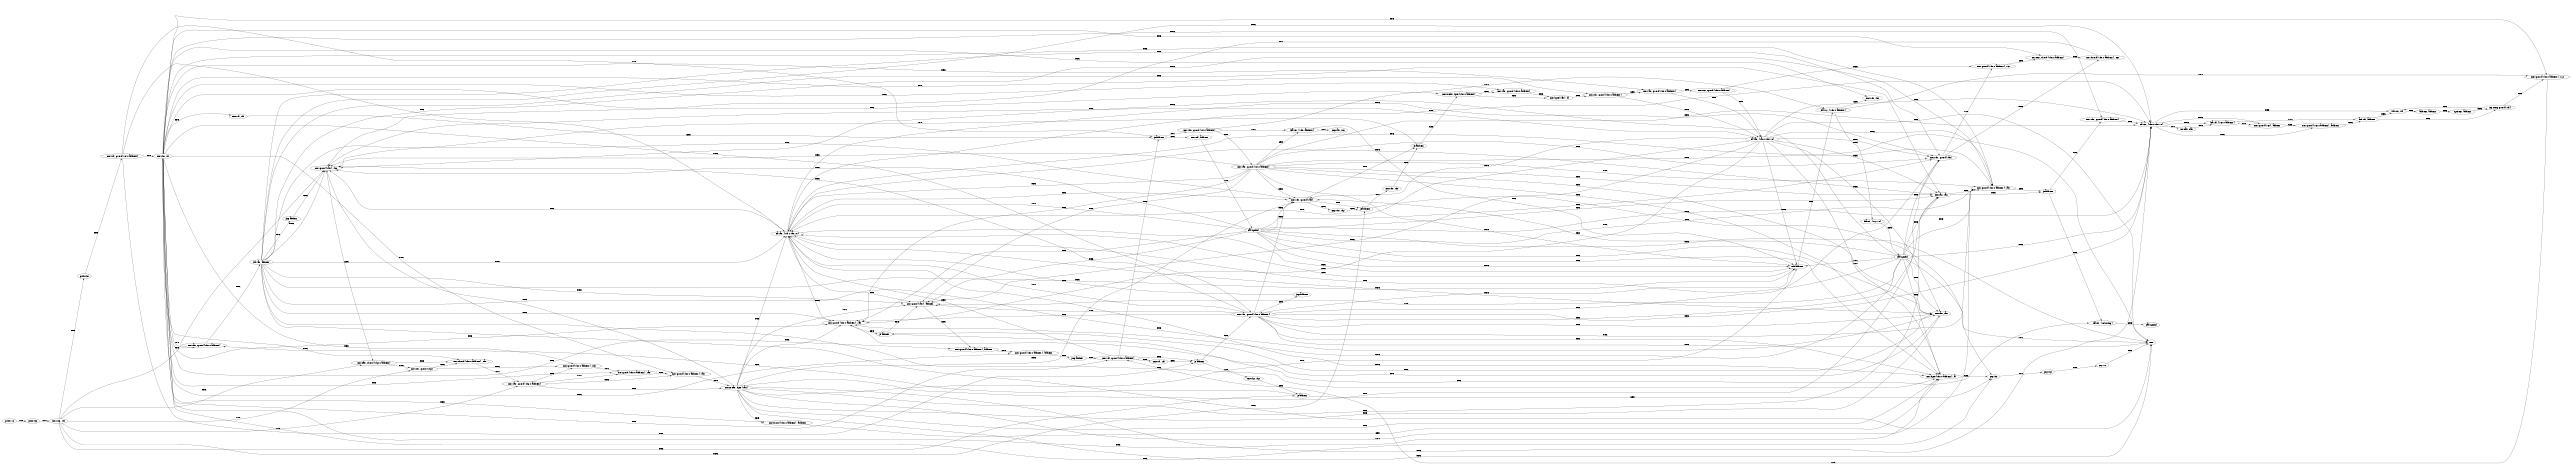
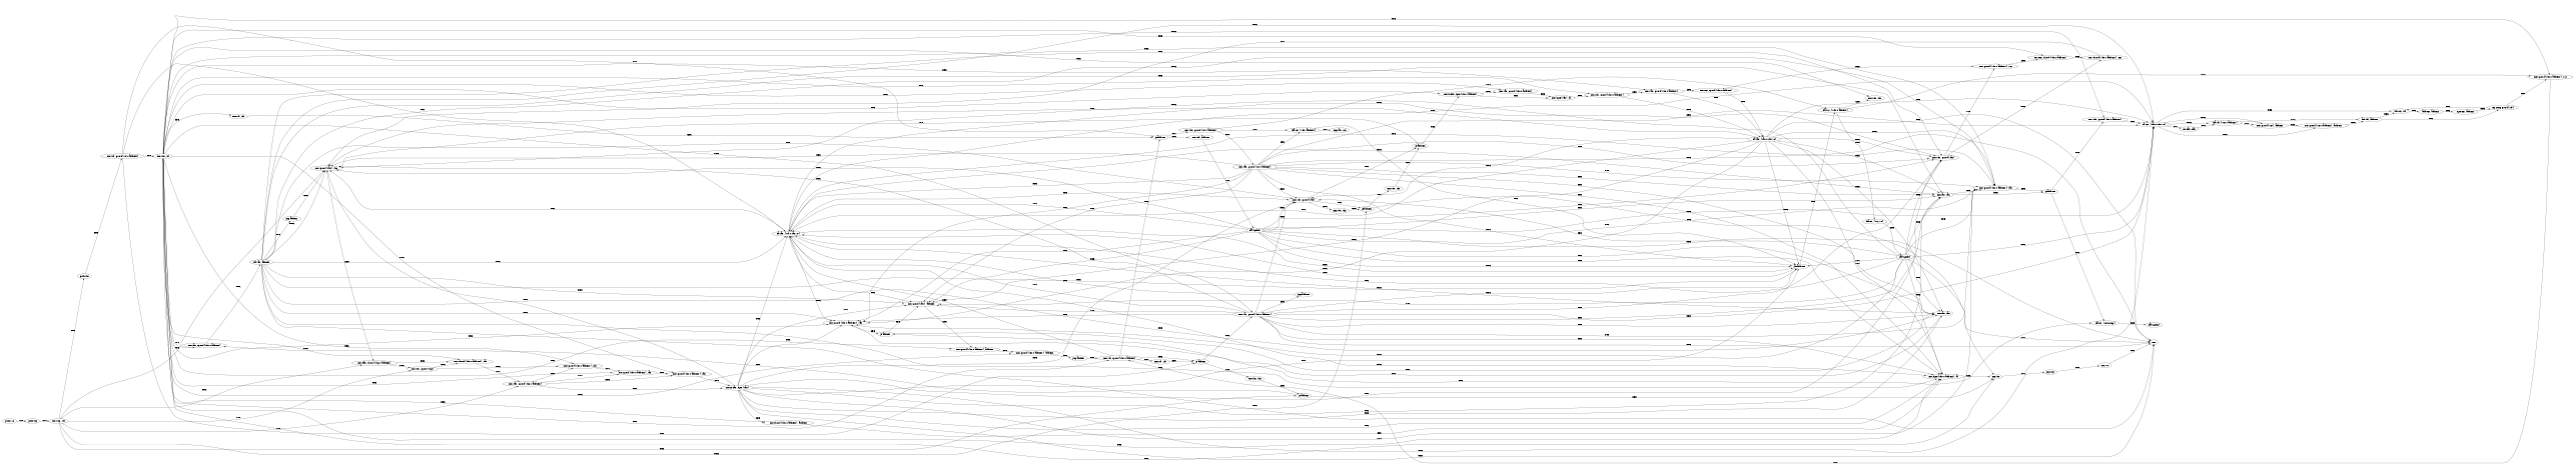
  digraph {
    rankdir=LR
    n1 [label="push r12"]
    n2 [label="push rbp"]
    n3 [label="mov rbp , rdi"]
    n4 [label="push rbx"]
    n5 [label="je address"]
    n6 [label="mov qword [ rax ] , rbp"]
    n7 [label="je address"]
    n8 [label="mov eax , dword [ rbp + address ]"]
    n9 [label="mov rdx , qword [ rbp ]"]
    n10 [label="mov rax , qword [ rbp + address ]"]
    n11 [label="mov rdi , qword [ rsi + address ]"]
    n12 [label="pop rbx"]
    n13 [label="test rdx , rdx"]
    n14 [label="mov rax , qword [ rbx + address ]"]
    n15 [label="mov dword [ rbx + address ] , eax"]
    n16 [label="mov qword [ rbx + address ] , rdx"]
    n17 [label="mov qword [ rbx + address ] , rax"]
    n18 [label="mov qword [ rbx + address ] , rax"]
    n19 [label="movzx eax , byte [ rax ]"]
    n20 [label="mov rbx , rsi"]
    n21 [label="je address"]
    n22 [label="lea rax , [ rdi + rax * 8 ]"]
    n23 [label="je address"]
    n24 [label="test rdi , rdi"]
    n25 [label="mov qword [ rbx + address ] , rax"]
    n26 [label="mov qword [ rbx + address ] , address"]
    n27 [label="mov qword [ rbx + address ] , address"]
    n28 [label="mov rdi , qword [ rbx + address ]"]
    n29 [label="mov rdx , rbx"]
    n30 [label="mov qword [ rbx + address ] , rax"]
    n31 [label="mov rdx , qword [ rbx + address ]"]
    n32 [label="mov rax , qword [ rbx + address ]"]
    n33 [label="mov qword [ rbx + address ] , r12"]
    n34 [label="movzx edx , byte [ rbx + address ]"]
    n35 [label="mov dword [ rbx + address ] , address"]
    n36 [label="mov byte [ rbx + address ] , al"]
    n37 [label="mov rax , qword [ rbx + address ]"]
    n38 [label="mov rdx , qword [ rbx + address ]"]
    n39 [label="mov rax , qword [ rbx + address ]"]
    n40 [label="mov ecx , dword [ rbx + address ]"]
    n41 [label="mov edi , address"]
    n42 [label="mov rdx , qword [ rsi + address ]"]
    n43 [label="test rax , rax"]
    n44 [label="mov qword [ rax ] , address"]
-   n45 [label="sub address"]
+   n45 [label="jae address"]
    n46 [label="test rax , rax"]
    n47 [label="mov rdx , qword [ rax ]"]
    n48 [label="lea rcx , [ rax + rdx * 8 ]"]
    n49 [label="mov rdx , qword [ rax ]"]
    n50 [label="test rbp , rbp"]
    n51 [label="je address"]
    n52 [label="jmp address"]
    n53 [label="test rdi , rdi"]
    n54 [label="je address"]
    n55 [label=retn]
    n56 [label="jmp address"]
    n57 [label="mov byte [ rax ] , dl"]
    n58 [label="shl rax , address"]
    n59 [label="lea rax , [ rax + rdx * 8 ]"]
    n60 [label="mov rcx , qword [ rbx + address ]"]
    n61 [label="mov qword [ rdx + address ] , rcx"]
    n62 [label="mov dword [ rdx + address ] , ecx"]
    n63 [label="call symbol"]
    n64 [label="mov rax , qword [ rsi + address ]"]
    n65 [label="lea rcx , [ rdx - address ]"]
    n66 [label="lea r12 , [ rdx + address ]"]
    n67 [label="cmp rax , rcx"]
    n68 [label="lea rsi , [ r12 * 8 ]"]
    n69 [label="cmp rdx , rbp"]
    n70 [label="je address"]
    n71 [label="xor eax , eax"]
    n72 [label="lea rdi , [ rcx + address ]"]
    n73 [label="mov qword [ rcx ] , address"]
    n74 [label="mov qword [ rcx + address ] , address"]
    n75 [label="sub rcx , rdi"]
    n76 [label="lea rdi , [ rel string ]"]
    n77 [label="call symbol"]
    n78 [label="call symbol"]
    n79 [label="pop rbp"]
    n80 [label="pop r12"]
    n81 [label="and rdi , address"]
    n82 [label="add ecx , address"]
    n83 [label="rep stosq qword [ rdi ]"]
    n84 [label="byte ecx , address"]
    n85 [label="jmp address"]
    n1 -> n2 [label=CFG]
    n2 -> n3 [label=CFG]
    n3 -> n4 [label=CFG]
    n3 -> n5 [label=DFG]
    n3 -> n6 [label=DFG]
    n3 -> n7 [label=DFG]
    n3 -> n8 [label=DFG]
    n3 -> n9 [label=DFG]
    n3 -> n10 [label=DFG]
    n4 -> n11 [label=CFG]
    n5 -> n12 [label=CFG]
    n5 -> n13 [label=CFG]
    n6 -> n8 [label=CFG]
    n7 -> n12 [label=CFG]
    n7 -> n14 [label=CFG]
    n8 -> n9 [label=DFG]
    n8 -> n15 [label=DFG]
    n9 -> n15 [label=CFG]
    n9 -> n16 [label=DFG]
    n10 -> n16 [label=CFG]
    n10 -> n17 [label=DFG]
    n10 -> n18 [label=DFG]
    n10 -> n19 [label=DFG]
    n11 -> n20 [label=CFG]
    n11 -> n21 [label=DFG]
    n11 -> n22 [label=DFG]
    n11 -> n23 [label=DFG]
    n12 -> n79 [label=CFG]
    n13 -> n70 [label=CFG]
    n14 -> n58 [label=DFG]
    n15 -> n10 [label=CFG]
    n16 -> n17 [label=CFG]
    n17 -> n18 [label=CFG]
    n18 -> n19 [label=CFG]
    n19 -> n6 [label=DFG]
    n19 -> n22 [label=DFG]
    n19 -> n25 [label=DFG]
    n19 -> n30 [label=DFG]
    n19 -> n35 [label=CFG]
    n19 -> n36 [label=DFG]
    n19 -> n43 [label=DFG]
    n19 -> n44 [label=DFG]
    n19 -> n45 [label=DFG]
    n19 -> n46 [label=DFG]
    n19 -> n47 [label=DFG]
    n19 -> n48 [label=DFG]
    n19 -> n49 [label=DFG]
    n19 -> n55 [label=DFG]
    n20 -> n12 [label=DFG]
    n20 -> n14 [label=DFG]
    n20 -> n15 [label=DFG]
    n20 -> n16 [label=DFG]
    n20 -> n17 [label=DFG]
    n20 -> n18 [label=DFG]
    n20 -> n24 [label=CFG]
    n20 -> n25 [label=DFG]
    n20 -> n26 [label=DFG]
    n20 -> n27 [label=DFG]
    n20 -> n28 [label=DFG]
    n20 -> n29 [label=DFG]
    n20 -> n30 [label=DFG]
    n20 -> n31 [label=DFG]
    n20 -> n32 [label=DFG]
    n20 -> n33 [label=DFG]
    n20 -> n34 [label=DFG]
    n20 -> n35 [label=DFG]
    n20 -> n36 [label=DFG]
    n20 -> n37 [label=DFG]
    n20 -> n38 [label=DFG]
    n20 -> n39 [label=DFG]
    n20 -> n40 [label=DFG]
    n21 -> n41 [label=CFG]
    n21 -> n42 [label=CFG]
    n22 -> n6 [label=DFG]
    n22 -> n25 [label=DFG]
    n22 -> n30 [label=DFG]
    n22 -> n36 [label=DFG]
    n22 -> n43 [label=DFG]
    n22 -> n44 [label=DFG]
    n22 -> n45 [label=DFG]
    n22 -> n46 [label=DFG]
    n22 -> n47 [label=DFG]
    n22 -> n48 [label=DFG]
    n22 -> n49 [label=DFG]
    n23 -> n32 [label=CFG]
    n23 -> n50 [label=CFG]
    n24 -> n21 [label=CFG]
    n25 -> n51 [label=CFG]
    n26 -> n27 [label=CFG]
    n27 -> n52 [label=CFG]
    n28 -> n21 [label=DFG]
    n28 -> n22 [label=DFG]
    n28 -> n23 [label=DFG]
    n28 -> n53 [label=CFG]
    n30 -> n54 [label=CFG]
    n31 -> n48 [label=DFG]
    n32 -> n6 [label=DFG]
    n32 -> n22 [label=DFG]
    n32 -> n25 [label=DFG]
    n32 -> n30 [label=DFG]
    n32 -> n36 [label=DFG]
    n32 -> n43 [label=DFG]
    n32 -> n44 [label=DFG]
    n32 -> n45 [label=DFG]
    n32 -> n46 [label=DFG]
    n32 -> n47 [label=DFG]
    n32 -> n48 [label=DFG]
    n32 -> n49 [label=DFG]
    n32 -> n55 [label=DFG]
    n32 -> n56 [label=CFG]
    n33 -> n28 [label=CFG]
    n34 -> n37 [label=CFG]
    n34 -> n57 [label=DFG]
    n35 -> n36 [label=CFG]
    n36 -> n12 [label=CFG]
    n37 -> n57 [label=DFG]
    n38 -> n39 [label=CFG]
    n38 -> n59 [label=DFG]
    n39 -> n59 [label=DFG]
    n39 -> n60 [label=CFG]
    n40 -> n62 [label=DFG]
    n41 -> n63 [label=CFG]
    n42 -> n64 [label=CFG]
    n42 -> n65 [label=DFG]
    n42 -> n66 [label=DFG]
    n43 -> n25 [label=CFG]
    n43 -> n51 [label=DFG]
    n44 -> n26 [label=CFG]
    n45 -> n22 [label=CFG]
    n45 -> n66 [label=CFG]
    n46 -> n30 [label=CFG]
    n46 -> n54 [label=DFG]
    n47 -> n5 [label=DFG]
    n47 -> n69 [label=CFG]
    n47 -> n70 [label=DFG]
    n48 -> n71 [label=CFG]
    n48 -> n72 [label=DFG]
    n48 -> n73 [label=DFG]
    n48 -> n74 [label=DFG]
    n48 -> n75 [label=DFG]
    n49 -> n61 [label=DFG]
    n49 -> n62 [label=DFG]
    n50 -> n7 [label=CFG]
    n51 -> n44 [label=CFG]
    n51 -> n76 [label=CFG]
    n52 -> n28 [label=CFG]
    n53 -> n23 [label=CFG]
    n54 -> n31 [label=CFG]
    n54 -> n76 [label=CFG]
    n56 -> n22 [label=CFG]
    n57 -> n38 [label=CFG]
    n58 -> n6 [label=DFG]
    n58 -> n22 [label=DFG]
    n58 -> n25 [label=DFG]
    n58 -> n30 [label=DFG]
    n58 -> n36 [label=DFG]
    n58 -> n43 [label=DFG]
    n58 -> n44 [label=DFG]
    n58 -> n45 [label=DFG]
    n58 -> n46 [label=DFG]
    n58 -> n47 [label=DFG]
    n58 -> n48 [label=DFG]
    n58 -> n49 [label=DFG]
    n58 -> n55 [label=DFG]
    n58 -> n85 [label=CFG]
    n59 -> n6 [label=DFG]
    n59 -> n22 [label=DFG]
    n59 -> n25 [label=DFG]
    n59 -> n30 [label=DFG]
    n59 -> n36 [label=DFG]
    n59 -> n43 [label=DFG]
    n59 -> n44 [label=DFG]
    n59 -> n45 [label=DFG]
    n59 -> n46 [label=DFG]
    n59 -> n47 [label=DFG]
    n59 -> n48 [label=DFG]
    n59 -> n49 [label=DFG]
    n59 -> n55 [label=DFG]
    n60 -> n59 [label=CFG]
    n60 -> n61 [label=DFG]
    n61 -> n40 [label=CFG]
    n62 -> n6 [label=CFG]
    n63 -> n6 [label=DFG]
    n63 -> n22 [label=DFG]
    n63 -> n25 [label=DFG]
    n63 -> n30 [label=DFG]
    n63 -> n36 [label=DFG]
    n63 -> n43 [label=DFG]
    n63 -> n44 [label=DFG]
    n63 -> n45 [label=DFG]
    n63 -> n46 [label=DFG]
    n63 -> n47 [label=DFG]
    n63 -> n48 [label=DFG]
    n63 -> n49 [label=DFG]
    n63 -> n55 [label=DFG]
    n64 -> n6 [label=DFG]
    n64 -> n22 [label=DFG]
    n64 -> n25 [label=DFG]
    n64 -> n30 [label=DFG]
    n64 -> n36 [label=DFG]
    n64 -> n43 [label=DFG]
    n64 -> n44 [label=DFG]
    n64 -> n45 [label=DFG]
    n64 -> n46 [label=DFG]
    n64 -> n47 [label=DFG]
    n64 -> n48 [label=DFG]
    n64 -> n49 [label=DFG]
    n64 -> n55 [label=DFG]
    n64 -> n65 [label=CFG]
    n65 -> n45 [label=DFG]
    n65 -> n67 [label=CFG]
    n66 -> n29 [label=CFG]
    n66 -> n33 [label=DFG]
    n66 -> n68 [label=DFG]
    n68 -> n78 [label=CFG]
    n69 -> n5 [label=CFG]
    n70 -> n6 [label=CFG]
    n70 -> n34 [label=CFG]
    n71 -> n72 [label=CFG]
    n72 -> n73 [label=CFG]
    n72 -> n81 [label=DFG]
    n73 -> n74 [label=CFG]
    n74 -> n81 [label=CFG]
    n75 -> n82 [label=DFG]
    n76 -> n77 [label=CFG]
    n78 -> n6 [label=DFG]
    n78 -> n22 [label=DFG]
    n78 -> n25 [label=DFG]
    n78 -> n30 [label=DFG]
    n78 -> n36 [label=DFG]
    n78 -> n43 [label=DFG]
    n78 -> n44 [label=DFG]
    n78 -> n45 [label=DFG]
    n78 -> n46 [label=DFG]
    n78 -> n47 [label=DFG]
    n78 -> n48 [label=DFG]
    n78 -> n49 [label=DFG]
    n78 -> n55 [label=DFG]
    n79 -> n80 [label=CFG]
    n80 -> n55 [label=CFG]
    n81 -> n75 [label=DFG]
    n81 -> n83 [label=DFG]
    n82 -> n84 [label=DFG]
    n83 -> n33 [label=CFG]
    n83 -> n75 [label=DFG]
    n84 -> n83 [label=DFG]
    n85 -> n6 [label=CFG]
  }
